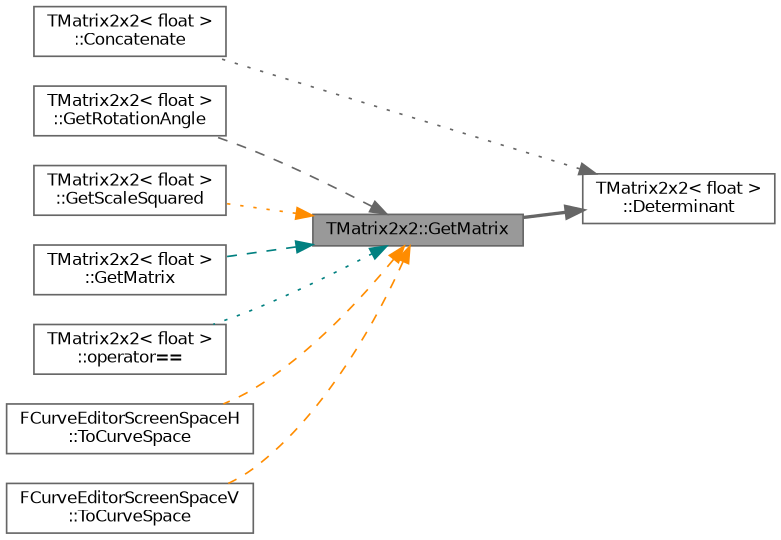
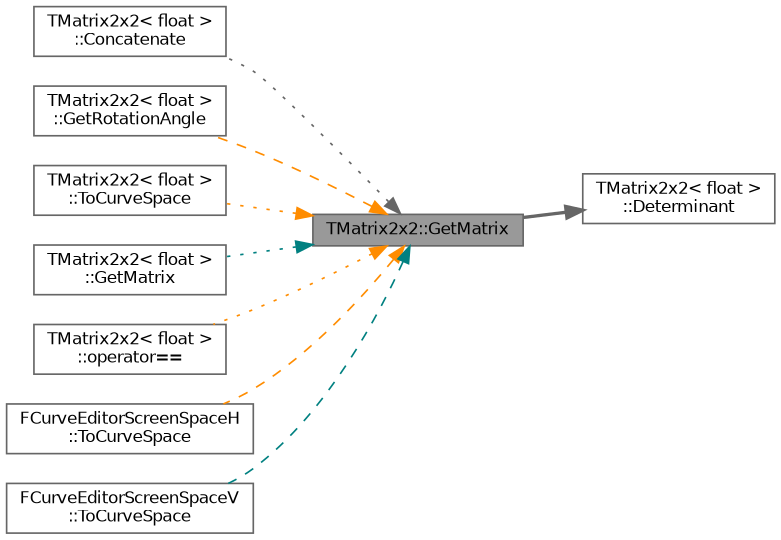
  digraph {
    rankdir=RL
    node [color=grey40 fillcolor=white fontname=Helvetica fontsize=10 shape=box style=filled]
    edge [color=darkorange dir=back fontname=Helvetica fontsize=10 labelfontname=Helvetica labelfontsize=10 style=dashed]
    n1 [color=gray40 fillcolor=grey60 fontcolor=black height=0.2 label="TMatrix2x2::GetMatrix" width=0.4]
    n2 [height=0.2 label="TMatrix2x2\< float \>\l::Concatenate" width=0.4]
    n3 [height=0.2 label="TMatrix2x2\< float \>\l::GetRotationAngle" width=0.4]
-   n4 [height=0.2 label="TMatrix2x2\< float \>\l::GetScaleSquared" width=0.4]
+   n4 [height=0.2 label="TMatrix2x2\< float \>\l::ToCurveSpace" width=0.4]
    n5 [height=0.2 label="TMatrix2x2\< float \>\l::GetMatrix" width=0.4]
    n6 [height=0.2 label="TMatrix2x2\< float \>\l::operator==" width=0.4]
    n7 [height=0.2 label="FCurveEditorScreenSpaceH\l::ToCurveSpace" width=0.4]
    n8 [height=0.2 label="FCurveEditorScreenSpaceV\l::ToCurveSpace" width=0.4]
    n9 [height=0.2 label="TMatrix2x2\< float \>\l::Determinant" width=0.4]
-   n9 -> n2 [color=gray40 style=dotted]
-   n1 -> n3 [color=gray40]
+   n1 -> n2 [color=gray40 style=dotted]
+   n1 -> n3
    n1 -> n4 [style=dotted]
-   n1 -> n5 [color=teal]
-   n1 -> n6 [color=teal style=dotted]
+   n1 -> n5 [color=teal style=dotted]
+   n1 -> n6 [style=dotted]
    n1 -> n7
-   n1 -> n8
+   n1 -> n8 [color=teal]
    n9 -> n1 [color=gray40 style=bold]
  }
